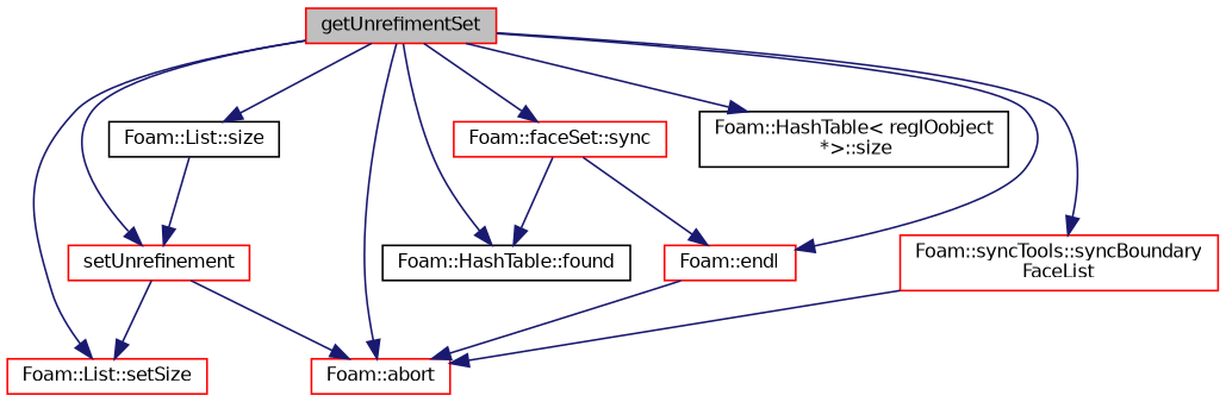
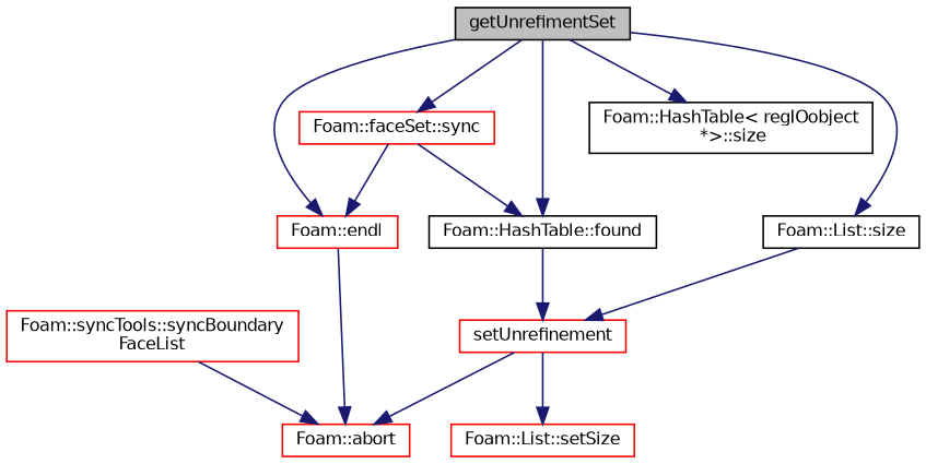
  digraph {
    rankdir=TB
    node [color=red fontname=Helvetica fontsize=10 shape=record]
    edge [color=midnightblue fontname=Helvetica fontsize=10 labelfontname=Helvetica labelfontsize=10 style=solid]
-   n1 [fillcolor=grey75 fontcolor=black height=0.2 label=getUnrefimentSet style=filled width=0.4]
+   n1 [color=black fillcolor=grey75 fontcolor=black height=0.2 label=getUnrefimentSet style=filled width=0.4]
    n2 [height=0.2 label="Foam::abort" width=0.4]
    n3 [height=0.2 label="Foam::endl" width=0.4]
    n4 [color=black height=0.2 label="Foam::HashTable::found" width=0.4]
    n5 [height=0.2 label="Foam::List::setSize" width=0.4]
    n6 [height=0.2 label=setUnrefinement width=0.4]
    n7 [color=black height=0.2 label="Foam::List::size" width=0.4]
    n8 [color=black height=0.2 label="Foam::HashTable\< regIOobject\l *\>::size" width=0.4]
    n9 [height=0.2 label="Foam::faceSet::sync" width=0.4]
    n10 [height=0.2 label="Foam::syncTools::syncBoundary\lFaceList" width=0.4]
-   n1 -> n2
    n1 -> n3
    n1 -> n4
-   n1 -> n5
-   n1 -> n6
+   n4 -> n6
    n1 -> n7
    n1 -> n8
    n1 -> n9
-   n1 -> n10
    n3 -> n2
    n6 -> n2
    n6 -> n5
    n7 -> n6
    n9 -> n3
    n9 -> n4
    n10 -> n2
  }
